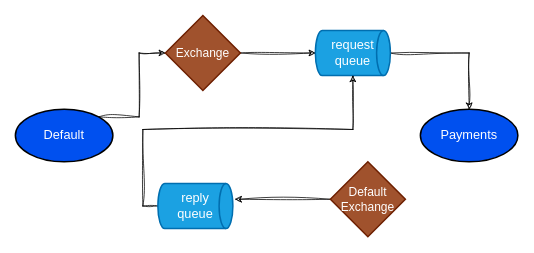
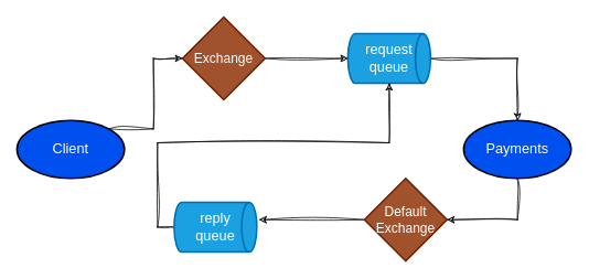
  <mxCell id="0" />
  <mxCell id="1" parent="0" />
  <mxCell id="2" style="edgeStyle=orthogonalEdgeStyle;rounded=0;sketch=1;hachureGap=4;jiggle=2;curveFitting=1;orthogonalLoop=1;jettySize=auto;html=1;exitX=0.855;exitY=0.145;exitDx=0;exitDy=0;exitPerimeter=0;entryX=0;entryY=0.5;entryDx=0;entryDy=0;entryPerimeter=0;fontFamily=Architects Daughter;fontSource=https%3A%2F%2Ffonts.googleapis.com%2Fcss%3Ffamily%3DArchitects%2BDaughter;fontSize=16;" edge="1" parent="1" source="3" target="5"><mxGeometry relative="1" as="geometry" /></mxCell>
- <mxCell id="3" value="Default" style="strokeWidth=2;html=1;shape=mxgraph.flowchart.start_1;whiteSpace=wrap;fillColor=#0050ef;strokeColor=default;fontColor=#ffffff;fontSize=17;rounded=0;" vertex="1" parent="1"><mxGeometry x="20" y="145" width="130" height="70" as="geometry" /></mxCell>
+ <mxCell id="3" value="Client" style="strokeWidth=2;html=1;shape=mxgraph.flowchart.start_1;whiteSpace=wrap;fillColor=#0050ef;strokeColor=default;fontColor=#ffffff;fontSize=17;rounded=0;" vertex="1" parent="1"><mxGeometry x="20" y="145" width="130" height="70" as="geometry" /></mxCell>
  <mxCell id="4" style="edgeStyle=orthogonalEdgeStyle;rounded=0;sketch=1;hachureGap=4;jiggle=2;curveFitting=1;orthogonalLoop=1;jettySize=auto;html=1;exitX=1;exitY=0.5;exitDx=0;exitDy=0;exitPerimeter=0;entryX=0;entryY=0.5;entryDx=0;entryDy=0;entryPerimeter=0;fontFamily=Architects Daughter;fontSource=https%3A%2F%2Ffonts.googleapis.com%2Fcss%3Ffamily%3DArchitects%2BDaughter;fontSize=16;" edge="1" parent="1" source="5" target="7"><mxGeometry relative="1" as="geometry" /></mxCell>
  <mxCell id="5" value="Exchange" style="strokeWidth=2;html=1;shape=mxgraph.flowchart.decision;whiteSpace=wrap;fillColor=#a0522d;strokeColor=#6D1F00;fontColor=#ffffff;fontSize=16;rounded=0;" vertex="1" parent="1"><mxGeometry x="220" y="20" width="100" height="100" as="geometry" /></mxCell>
  <mxCell id="6" style="edgeStyle=orthogonalEdgeStyle;rounded=0;sketch=1;hachureGap=4;jiggle=2;curveFitting=1;orthogonalLoop=1;jettySize=auto;html=1;exitX=1;exitY=0.5;exitDx=0;exitDy=0;exitPerimeter=0;fontFamily=Architects Daughter;fontSource=https%3A%2F%2Ffonts.googleapis.com%2Fcss%3Ffamily%3DArchitects%2BDaughter;fontSize=16;" edge="1" parent="1" source="7" target="11"><mxGeometry relative="1" as="geometry" /></mxCell>
  <mxCell id="7" value="request&lt;br&gt;queue" style="strokeWidth=2;html=1;shape=mxgraph.flowchart.direct_data;whiteSpace=wrap;fillColor=#1ba1e2;fontColor=#ffffff;strokeColor=#006EAF;fontSize=17;rounded=0;" vertex="1" parent="1"><mxGeometry x="420" y="40" width="100" height="60" as="geometry" /></mxCell>
  <mxCell id="8" style="edgeStyle=orthogonalEdgeStyle;rounded=0;sketch=1;hachureGap=4;jiggle=2;curveFitting=1;orthogonalLoop=1;jettySize=auto;html=1;exitX=0;exitY=0.5;exitDx=0;exitDy=0;exitPerimeter=0;fontFamily=Architects Daughter;fontSource=https%3A%2F%2Ffonts.googleapis.com%2Fcss%3Ffamily%3DArchitects%2BDaughter;fontSize=16;" edge="1" parent="1" source="9" target="7"><mxGeometry relative="1" as="geometry" /></mxCell>
  <mxCell id="9" value="reply&lt;br&gt;queue" style="strokeWidth=2;html=1;shape=mxgraph.flowchart.direct_data;whiteSpace=wrap;fillColor=#1ba1e2;fontColor=#ffffff;strokeColor=#006EAF;fontSize=17;rounded=0;" vertex="1" parent="1"><mxGeometry x="210" y="244" width="100" height="60" as="geometry" /></mxCell>
+ <mxCell id="10" style="edgeStyle=orthogonalEdgeStyle;rounded=0;sketch=1;hachureGap=4;jiggle=2;curveFitting=1;orthogonalLoop=1;jettySize=auto;html=1;exitX=0.5;exitY=1;exitDx=0;exitDy=0;exitPerimeter=0;entryX=1;entryY=0.5;entryDx=0;entryDy=0;entryPerimeter=0;fontFamily=Architects Daughter;fontSource=https%3A%2F%2Ffonts.googleapis.com%2Fcss%3Ffamily%3DArchitects%2BDaughter;fontSize=16;" edge="1" parent="1" source="11" target="13"><mxGeometry relative="1" as="geometry" /></mxCell>
  <mxCell id="11" value="Payments" style="strokeWidth=2;html=1;shape=mxgraph.flowchart.start_1;whiteSpace=wrap;fillColor=#0050ef;strokeColor=default;fontColor=#ffffff;fontSize=17;rounded=0;" vertex="1" parent="1"><mxGeometry x="560" y="145" width="130" height="70" as="geometry" /></mxCell>
  <mxCell id="12" style="edgeStyle=orthogonalEdgeStyle;rounded=0;sketch=1;hachureGap=4;jiggle=2;curveFitting=1;orthogonalLoop=1;jettySize=auto;html=1;exitX=0;exitY=0.5;exitDx=0;exitDy=0;exitPerimeter=0;entryX=1.03;entryY=0.35;entryDx=0;entryDy=0;entryPerimeter=0;fontFamily=Architects Daughter;fontSource=https%3A%2F%2Ffonts.googleapis.com%2Fcss%3Ffamily%3DArchitects%2BDaughter;fontSize=16;" edge="1" parent="1" source="13" target="9"><mxGeometry relative="1" as="geometry" /></mxCell>
  <mxCell id="13" value="Default Exchange" style="strokeWidth=2;html=1;shape=mxgraph.flowchart.decision;whiteSpace=wrap;fillColor=#a0522d;strokeColor=#6D1F00;fontColor=#ffffff;fontSize=16;rounded=0;" vertex="1" parent="1"><mxGeometry x="440" y="215" width="100" height="100" as="geometry" /></mxCell>
